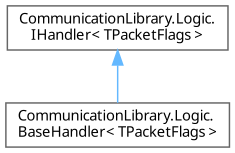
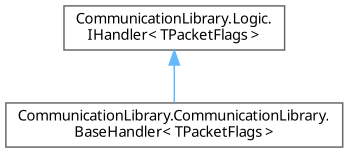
  digraph {
    rankdir=TB
    fontname="Noto Sans"
    node [color=grey40 fillcolor=white fontname="Noto Sans" fontsize=10 shape=box style=filled]
    n1 [height=0.2 label="CommunicationLibrary.Logic.\lIHandler\< TPacketFlags \>" width=0.4]
-   n2 [height=0.2 label="CommunicationLibrary.Logic.\lBaseHandler\< TPacketFlags \>" width=0.4]
+   n2 [height=0.2 label="CommunicationLibrary.CommunicationLibrary.\lBaseHandler\< TPacketFlags \>" width=0.4]
    n1 -> n2 [color=steelblue1 dir=back fontname="Noto Sans" fontsize=10 labelfontname=Helvetica labelfontsize=10 style=solid]
  }
